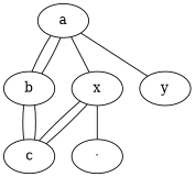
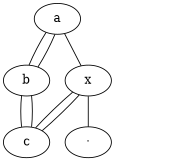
  graph {
    a
    b
    x
-   y
    c
    "ˑ"
    a -- b
    a -- b
    a -- x
-   a -- y
    b -- c
    b -- c
    x -- c [w=10.0]
    x -- c [w=10.0]
    x -- "ˑ" [w=5.0]
  }
